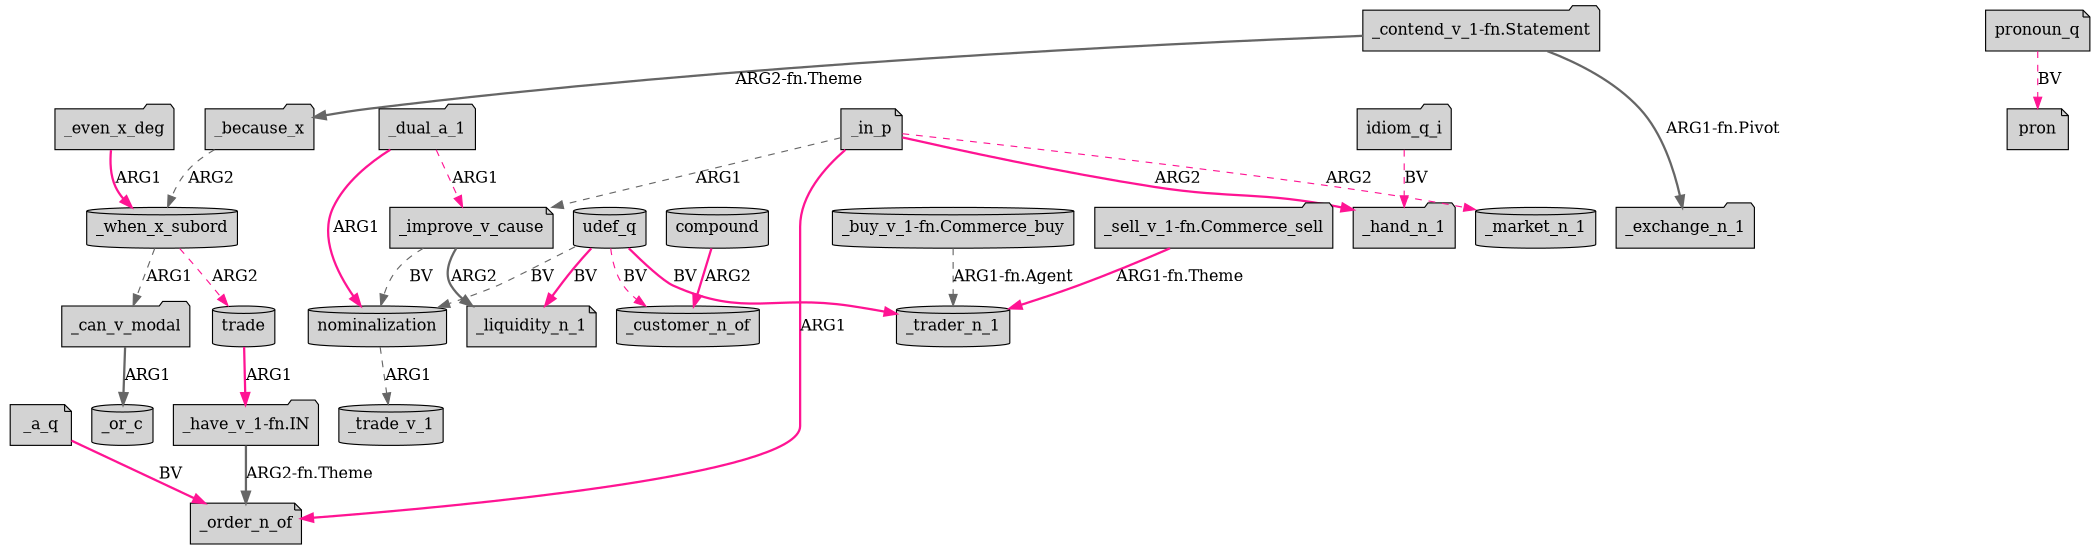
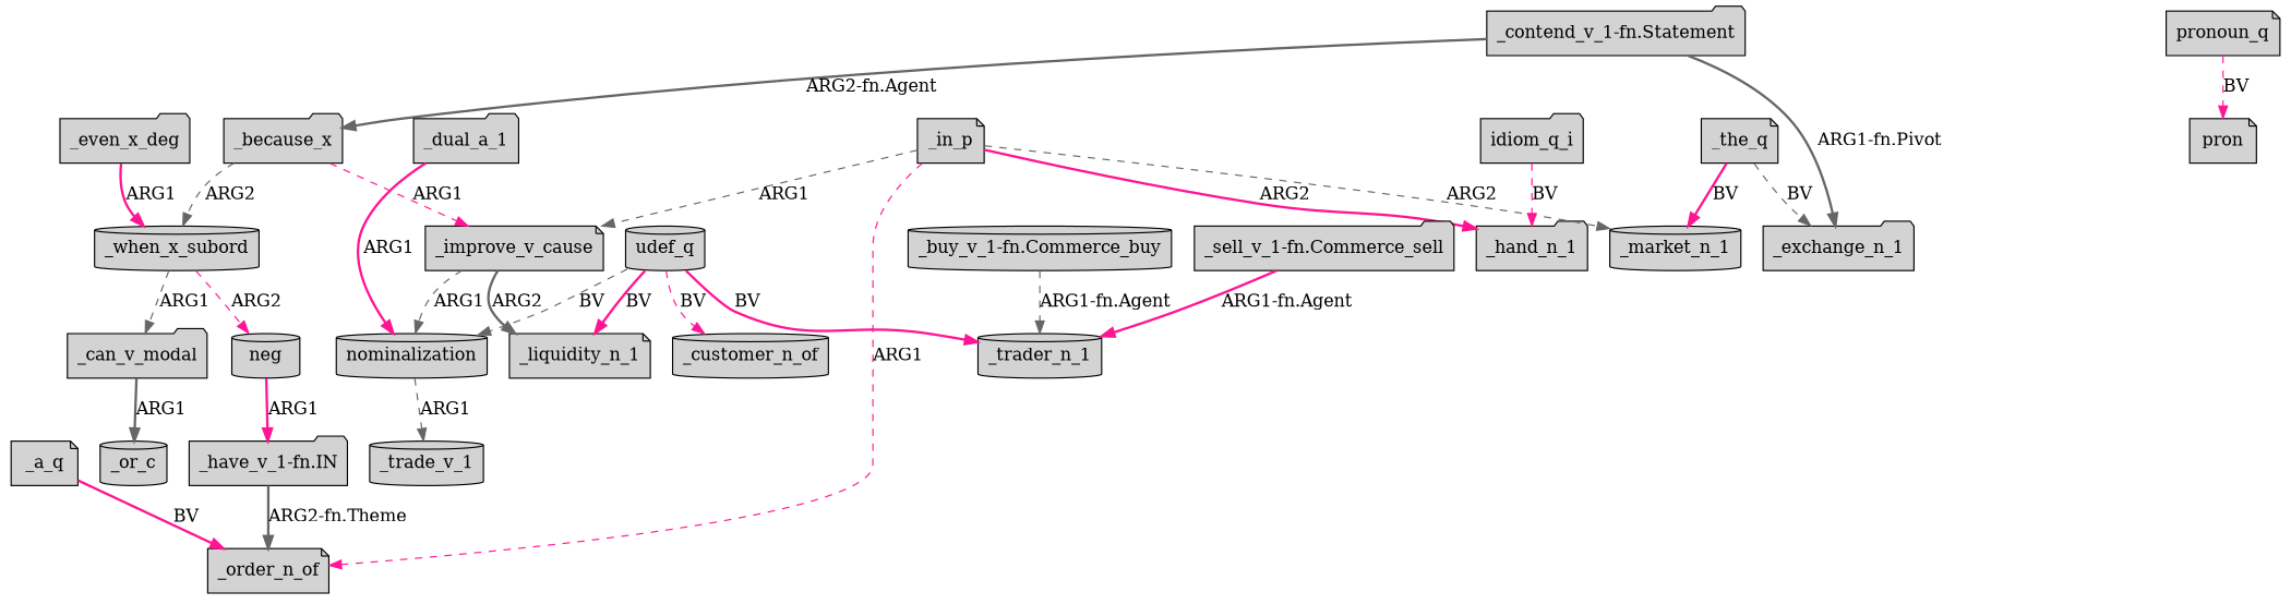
  digraph {
    node [shape=cylinder style=filled]
    edge [color=deeppink style=bold]
    _a_q [shape=note]
    _order_n_of [shape=note]
    _in_p [shape=note]
    _improve_v_cause [shape=note]
    _hand_n_1 [shape=folder]
    _market_n_1
    _liquidity_n_1 [shape=note]
    nominalization
    "_buy_v_1-fn.Commerce_buy"
    _trader_n_1
    _trade_v_1
    idiom_q_i [shape=folder]
    _even_x_deg [shape=folder]
    _when_x_subord
-   neg [label=trade]
+   neg
    _can_v_modal [shape=folder]
    "_have_v_1-fn.IN" [shape=folder]
    _or_c
    pron [shape=note]
    udef_q
    _customer_n_of
    _because_x [shape=folder]
    "_contend_v_1-fn.Statement" [shape=folder]
    _exchange_n_1 [shape=folder]
    pronoun_q [shape=note]
-   compound
    "_sell_v_1-fn.Commerce_sell" [shape=folder]
    _dual_a_1 [shape=folder]
+   _the_q [shape=note]
    _a_q -> _order_n_of [label=BV]
-   _in_p -> _order_n_of [label=ARG1]
+   _in_p -> _order_n_of [label=ARG1 style=dashed]
    _in_p -> _improve_v_cause [color=gray40 label=ARG1 style=dashed]
    _in_p -> _hand_n_1 [label=ARG2]
-   _in_p -> _market_n_1 [label=ARG2 style=dashed]
+   _in_p -> _market_n_1 [color=gray40 label=ARG2 style=dashed]
    _improve_v_cause -> _liquidity_n_1 [color=gray40 label=ARG2]
-   _improve_v_cause -> nominalization [color=gray40 label=BV style=dashed]
+   _improve_v_cause -> nominalization [color=gray40 label=ARG1 style=dashed]
    nominalization -> _trade_v_1 [color=gray40 label=ARG1 style=dashed]
    "_buy_v_1-fn.Commerce_buy" -> _trader_n_1 [color=gray40 label="ARG1-fn.Agent" style=dashed]
    idiom_q_i -> _hand_n_1 [label=BV style=dashed]
    _even_x_deg -> _when_x_subord [label=ARG1]
    _when_x_subord -> neg [label=ARG2 style=dashed]
    _when_x_subord -> _can_v_modal [color=gray40 label=ARG1 style=dashed]
    neg -> "_have_v_1-fn.IN" [label=ARG1]
    _can_v_modal -> _or_c [color=gray40 label=ARG1]
    "_have_v_1-fn.IN" -> _order_n_of [color=gray40 label="ARG2-fn.Theme"]
    udef_q -> _liquidity_n_1 [label=BV]
    udef_q -> nominalization [color=gray40 label=BV style=dashed]
    udef_q -> _trader_n_1 [label=BV]
    udef_q -> _customer_n_of [label=BV style=dashed]
-   _dual_a_1 -> _improve_v_cause [label=ARG1 style=dashed]
+   _because_x -> _improve_v_cause [label=ARG1 style=dashed]
    _because_x -> _when_x_subord [color=gray40 label=ARG2 style=dashed]
-   "_contend_v_1-fn.Statement" -> _because_x [color=gray40 label="ARG2-fn.Theme"]
+   "_contend_v_1-fn.Statement" -> _because_x [color=gray40 label="ARG2-fn.Agent"]
    "_contend_v_1-fn.Statement" -> _exchange_n_1 [color=gray40 label="ARG1-fn.Pivot"]
    pronoun_q -> pron [label=BV style=dashed]
-   compound -> _customer_n_of [label=ARG2]
-   "_sell_v_1-fn.Commerce_sell" -> _trader_n_1 [label="ARG1-fn.Theme"]
+   "_sell_v_1-fn.Commerce_sell" -> _trader_n_1 [label="ARG1-fn.Agent"]
    _dual_a_1 -> nominalization [label=ARG1]
+   _the_q -> _market_n_1 [label=BV]
+   _the_q -> _exchange_n_1 [color=gray40 label=BV style=dashed]
  }
